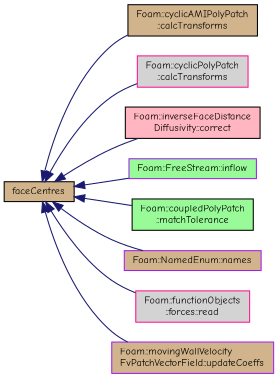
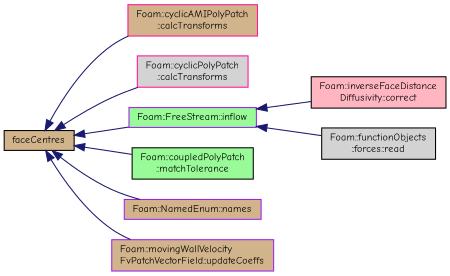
  digraph {
    fontname="Comic Neue"
    rankdir=LR
    node [color=black fillcolor=tan fontname="Comic Neue" fontsize=10 shape=record style=filled]
    edge [color=midnightblue dir=back fontname="Comic Neue" fontsize=10 labelfontname=Helvetica labelfontsize=10 style=solid]
    n1 [fontcolor=black height=0.2 label=faceCentres width=0.4]
-   n2 [height=0.2 label="Foam::cyclicAMIPolyPatch\l::calcTransforms" width=0.4]
+   n2 [color=deeppink height=0.2 label="Foam::cyclicAMIPolyPatch\l::calcTransforms" width=0.4]
    n3 [color=deeppink fillcolor=lightgrey height=0.2 label="Foam::cyclicPolyPatch\l::calcTransforms" width=0.4]
    n4 [fillcolor=lightpink height=0.2 label="Foam::inverseFaceDistance\lDiffusivity::correct" width=0.4]
    n5 [color=purple fillcolor=palegreen height=0.2 label="Foam::FreeStream::inflow" width=0.4]
    n6 [fillcolor=palegreen height=0.2 label="Foam::coupledPolyPatch\l::matchTolerance" width=0.4]
    n7 [color=purple height=0.2 label="Foam::NamedEnum::names" width=0.4]
-   n8 [color=deeppink fillcolor=lightgrey height=0.2 label="Foam::functionObjects\l::forces::read" width=0.4]
+   n8 [fillcolor=lightgrey height=0.2 label="Foam::functionObjects\l::forces::read" width=0.4]
    n9 [color=purple height=0.2 label="Foam::movingWallVelocity\lFvPatchVectorField::updateCoeffs" width=0.4]
    n1 -> n2
    n1 -> n3
-   n1 -> n4
+   n5 -> n4
    n1 -> n5
    n1 -> n6
    n1 -> n7
-   n1 -> n8
+   n5 -> n8
    n1 -> n9
  }
